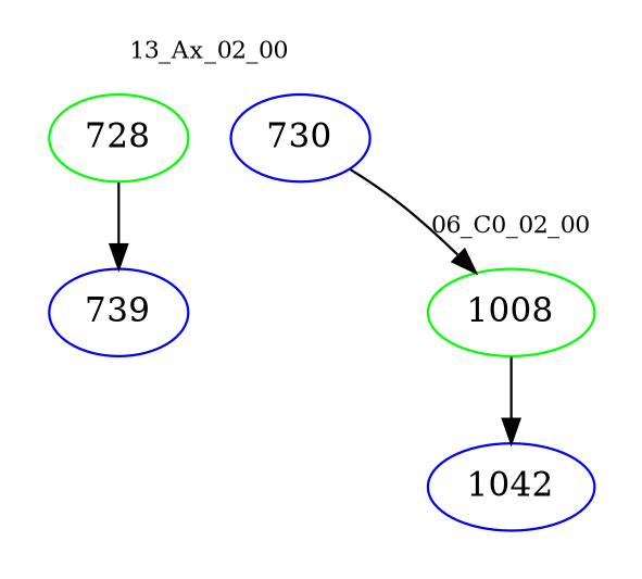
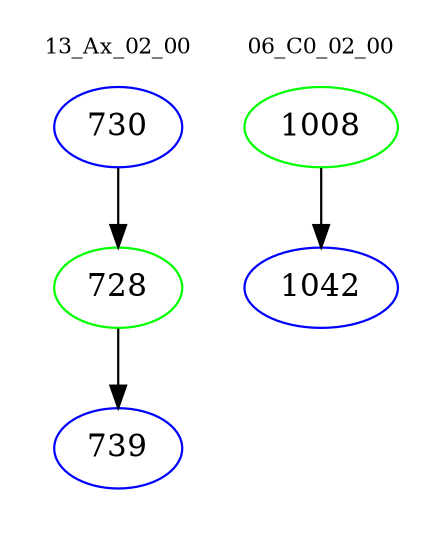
  digraph {
    node [color=blue]
    edge [color=black]
    n1 [label=730]
    n2 [color=green label=728]
    n3 [label=739]
    n4 [color=green label=1008]
    n5 [label=1042]
    subgraph cluster_1 {
      color=white
      fontsize=10
      label="13_Ax_02_00"
      n1
      n2
      n3
    }
    subgraph cluster_2 {
      color=white
      fontsize=10
      label="06_C0_02_00"
      n4
      n5
    }
-   n1 -> n4
+   n1 -> n2
    n2 -> n3
    n4 -> n5
  }
